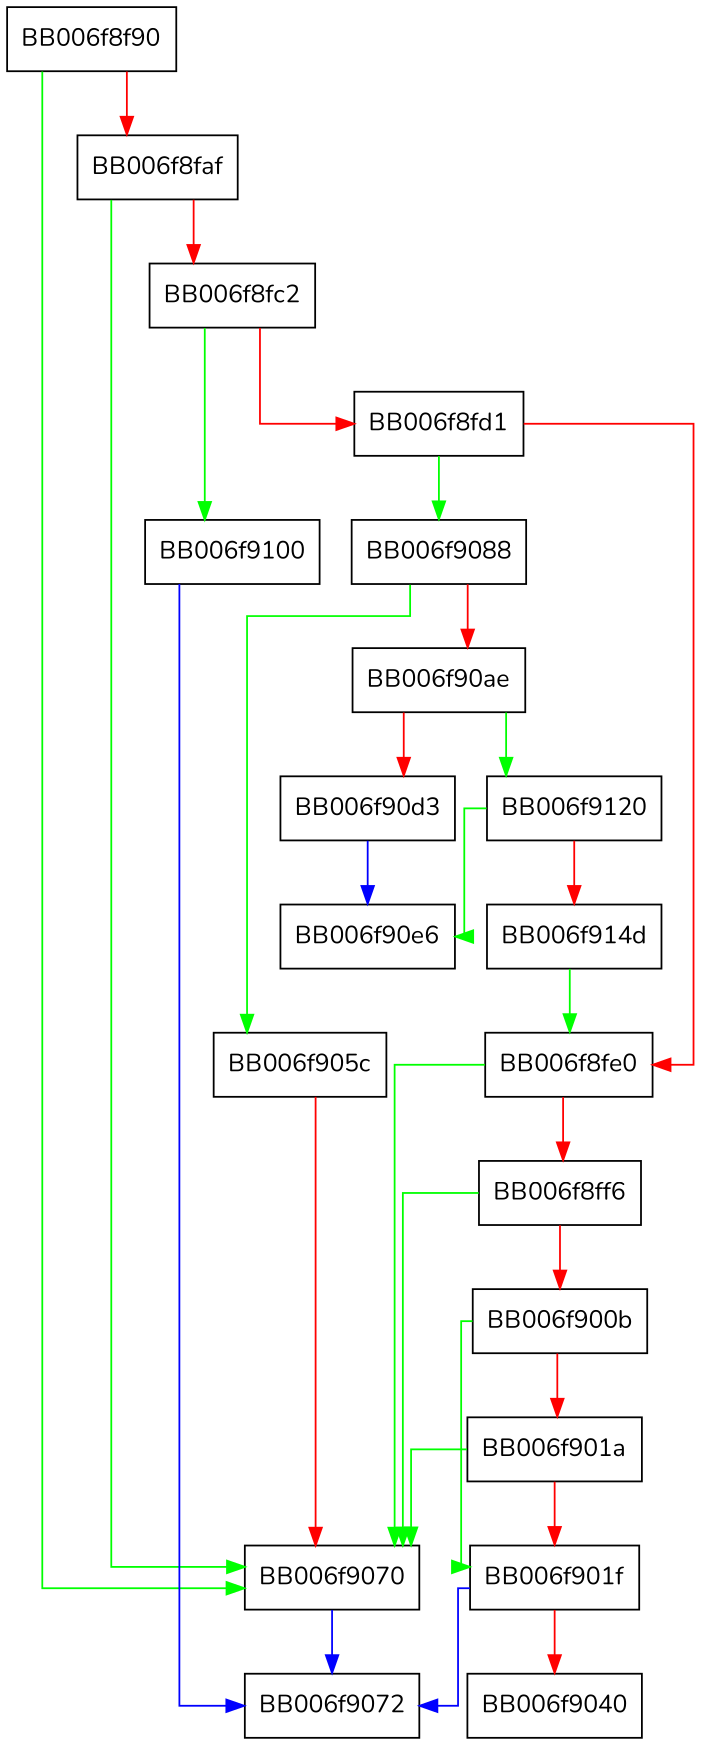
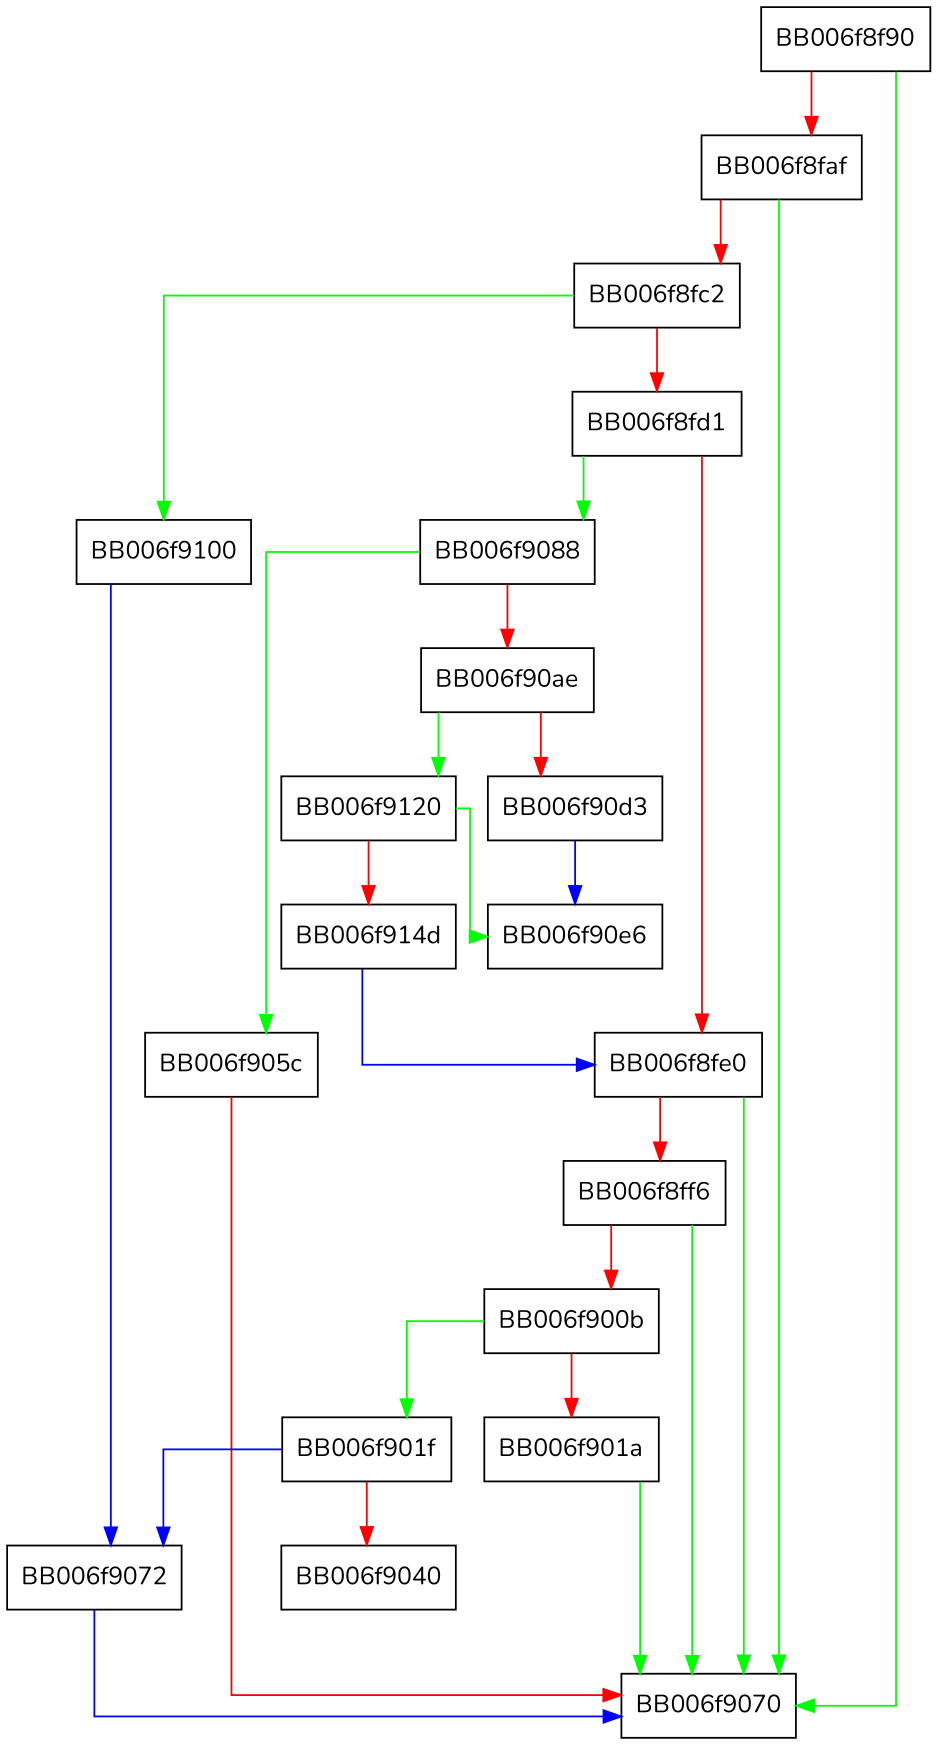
  digraph {
    fontname=Nunito
    splines=ortho
    node [fontname=Nunito shape=box]
    edge [color=red fontname=Nunito]
    BB006f8f90
    BB006f9070
    BB006f8faf
    BB006f9072
    BB006f8fc2
    BB006f9100
    BB006f8fd1
    BB006f9088
    BB006f8fe0
    BB006f905c
    BB006f90ae
    BB006f8ff6
    BB006f9120
    BB006f90d3
    BB006f900b
    BB006f901f
    BB006f901a
    BB006f9040
    BB006f90e6
    BB006f914d
    BB006f8f90 -> BB006f9070 [color=green]
    BB006f8f90 -> BB006f8faf
-   BB006f9070 -> BB006f9072 [color=blue]
+   BB006f9072 -> BB006f9070 [color=blue]
    BB006f8faf -> BB006f9070 [color=green]
    BB006f8faf -> BB006f8fc2
    BB006f8fc2 -> BB006f9100 [color=green]
    BB006f8fc2 -> BB006f8fd1
    BB006f9100 -> BB006f9072 [color=blue]
    BB006f8fd1 -> BB006f9088 [color=green]
    BB006f8fd1 -> BB006f8fe0
    BB006f9088 -> BB006f905c [color=green]
    BB006f9088 -> BB006f90ae
    BB006f8fe0 -> BB006f9070 [color=green]
    BB006f8fe0 -> BB006f8ff6
    BB006f905c -> BB006f9070
    BB006f90ae -> BB006f9120 [color=green]
    BB006f90ae -> BB006f90d3
    BB006f8ff6 -> BB006f9070 [color=green]
    BB006f8ff6 -> BB006f900b
    BB006f9120 -> BB006f90e6 [color=green]
    BB006f9120 -> BB006f914d
    BB006f90d3 -> BB006f90e6 [color=blue]
    BB006f900b -> BB006f901f [color=green]
    BB006f900b -> BB006f901a
    BB006f901f -> BB006f9072 [color=blue]
    BB006f901f -> BB006f9040
    BB006f901a -> BB006f9070 [color=green]
-   BB006f901a -> BB006f901f
-   BB006f914d -> BB006f8fe0 [color=green]
+   BB006f914d -> BB006f8fe0 [color=blue]
  }
